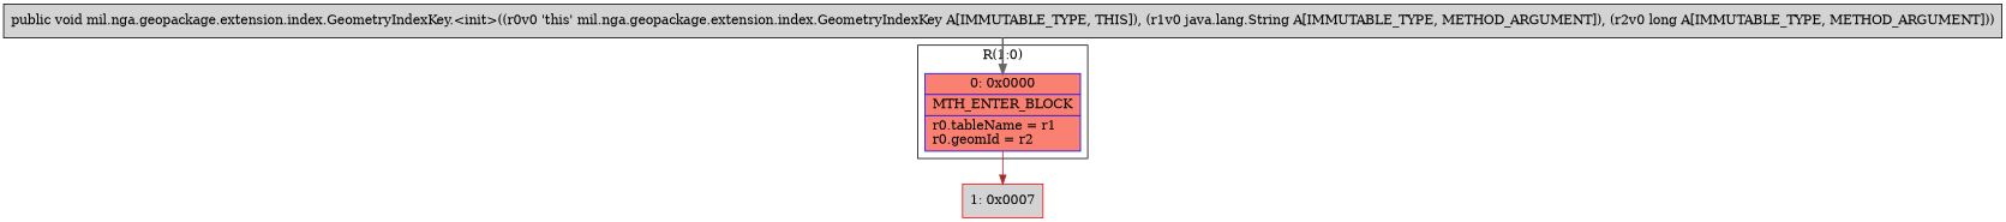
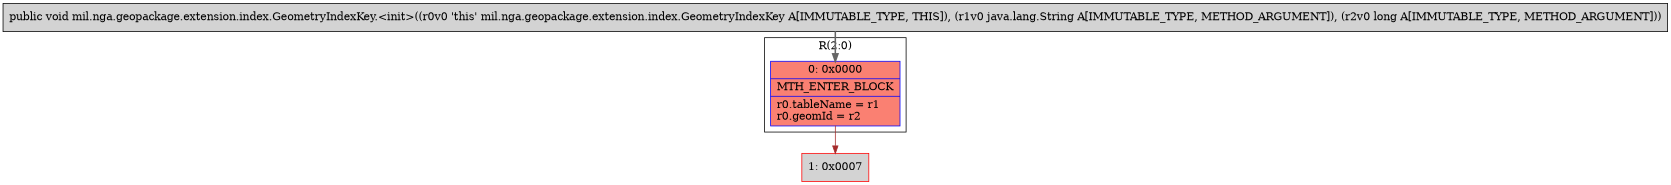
  digraph {
    node [shape=record style=filled fillcolor=lightgrey]
    n1 [color=blue label="{0\:\ 0x0000|MTH_ENTER_BLOCK\l|r0.tableName = r1\lr0.geomId = r2\l}" fillcolor=salmon]
    n2 [color=red label="{1\:\ 0x0007}"]
    n3 [label="{public void mil.nga.geopackage.extension.index.GeometryIndexKey.\<init\>((r0v0 'this' mil.nga.geopackage.extension.index.GeometryIndexKey A[IMMUTABLE_TYPE, THIS]), (r1v0 java.lang.String A[IMMUTABLE_TYPE, METHOD_ARGUMENT]), (r2v0 long A[IMMUTABLE_TYPE, METHOD_ARGUMENT])) }"]
    subgraph cluster_1 {
-     label="R(1:0)"
+     label="R(2:0)"
      n1
    }
    n1 -> n2 [color=brown style=solid]
    n3 -> n1 [color=gray40 style=bold]
  }
